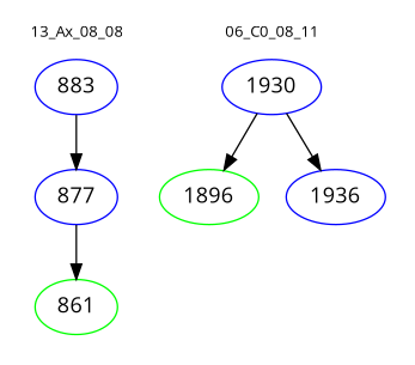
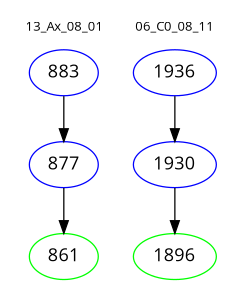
  digraph {
    fontname="Open Sans"
    node [color=blue fontname="Open Sans"]
    edge [color=black fontname="Open Sans"]
    n1 [label=877]
    n2 [color=green label=861]
    n3 [label=883]
    n4 [label=1930]
    n5 [color=green label=1896]
    n6 [label=1936]
    subgraph cluster_1 {
      color=white
      fontsize=10
-     label="13_Ax_08_08"
+     label="13_Ax_08_01"
      n1
      n2
      n3
    }
    subgraph cluster_2 {
      color=white
      fontsize=10
      label="06_C0_08_11"
      n4
      n5
      n6
    }
    n1 -> n2
    n3 -> n1
    n4 -> n5
-   n4 -> n6
+   n6 -> n4
  }
